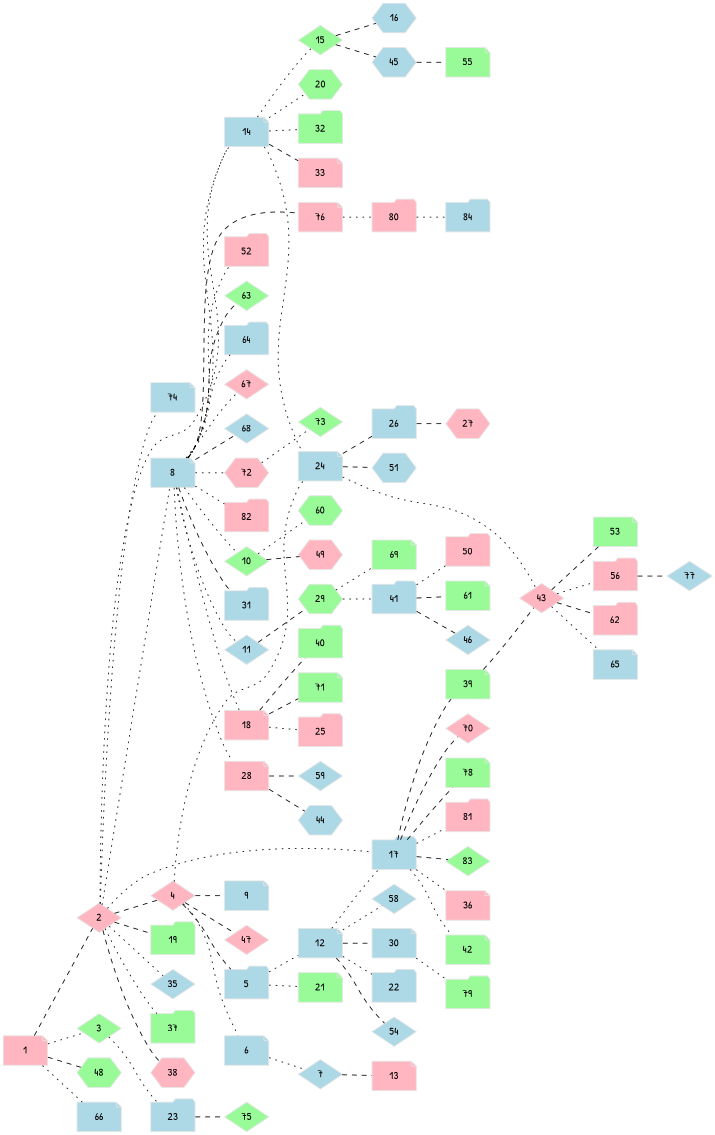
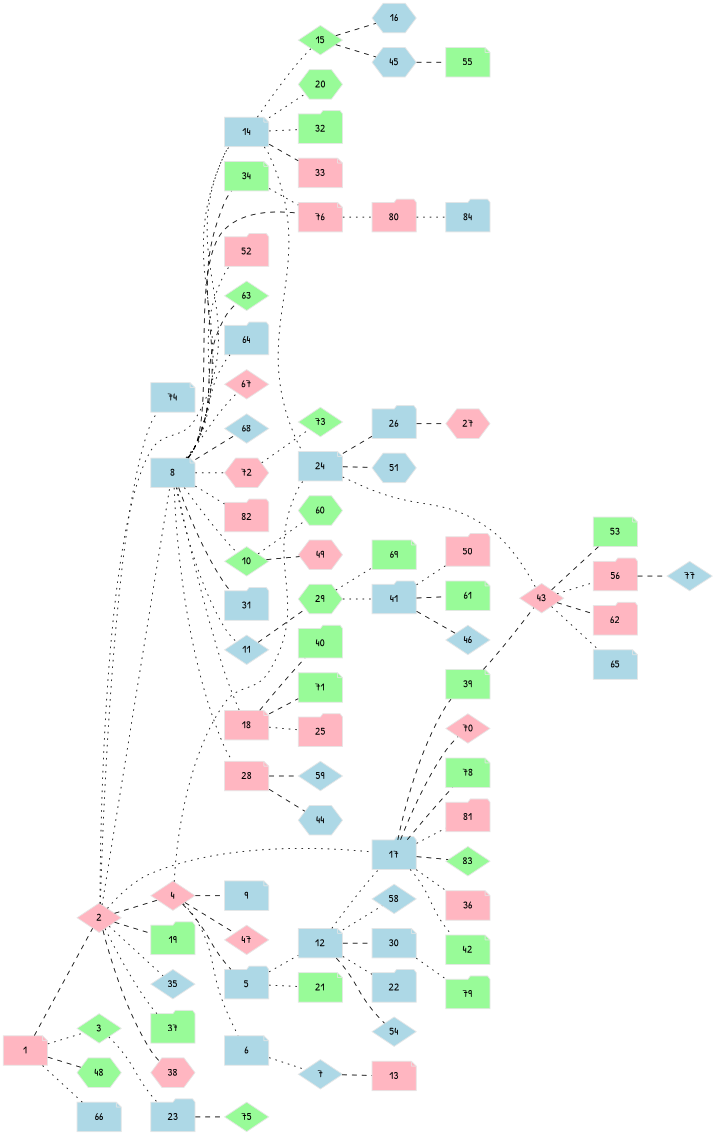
  graph {
    fontname="Patrick Hand"
    rankdir=LR
    node [color=gray90 fillcolor=lightblue fontname="Patrick Hand" shape=note style=filled]
    edge [fontname="Patrick Hand" style=dotted]
    1 [fillcolor=lightpink]
    2 [fillcolor=lightpink shape=diamond]
    3 [fillcolor=palegreen shape=diamond]
    48 [fillcolor=palegreen shape=hexagon]
    66
    4 [fillcolor=lightpink shape=diamond]
    8
    14
    17 [shape=folder]
    19 [fillcolor=palegreen shape=folder]
    35 [shape=diamond]
    37 [fillcolor=palegreen shape=folder]
    38 [fillcolor=lightpink shape=hexagon]
    74
    23 [shape=folder]
    5 [shape=folder]
    6
    9
    24
    47 [fillcolor=lightpink shape=diamond]
    10 [fillcolor=palegreen shape=diamond]
    11 [shape=diamond]
    18 [fillcolor=lightpink]
    28 [fillcolor=lightpink]
    31 [shape=folder]
+   34 [fillcolor=palegreen]
    52 [fillcolor=lightpink shape=folder]
    63 [fillcolor=palegreen shape=diamond]
    64 [shape=folder]
    67 [fillcolor=lightpink shape=diamond]
    68 [shape=diamond]
    72 [fillcolor=lightpink shape=hexagon]
    76 [fillcolor=lightpink]
    82 [fillcolor=lightpink shape=folder]
    15 [fillcolor=palegreen shape=diamond]
    20 [fillcolor=palegreen shape=hexagon]
    32 [fillcolor=palegreen shape=folder]
    33 [fillcolor=lightpink]
    36 [fillcolor=lightpink]
    39 [fillcolor=palegreen]
    42 [fillcolor=palegreen]
    70 [fillcolor=lightpink shape=diamond]
    78 [fillcolor=palegreen]
    81 [fillcolor=lightpink shape=folder]
    83 [fillcolor=palegreen shape=diamond]
    75 [fillcolor=palegreen shape=diamond]
    12
    21 [fillcolor=palegreen]
    7 [shape=diamond]
    26 [shape=folder]
    43 [fillcolor=lightpink shape=diamond]
    51 [shape=hexagon]
    22 [shape=folder]
    30
    54 [shape=diamond]
    58 [shape=diamond]
    13 [fillcolor=lightpink]
    49 [fillcolor=lightpink shape=hexagon]
    60 [fillcolor=palegreen shape=hexagon]
    29 [fillcolor=palegreen shape=hexagon]
    25 [fillcolor=lightpink shape=folder]
    40 [fillcolor=palegreen shape=folder]
    71 [fillcolor=palegreen]
    44 [shape=hexagon]
    59 [shape=diamond]
    73 [fillcolor=palegreen shape=diamond]
    80 [fillcolor=lightpink shape=folder]
    41 [shape=folder]
    69 [fillcolor=palegreen]
    79 [fillcolor=palegreen shape=folder]
    16 [shape=hexagon]
    45 [shape=hexagon]
    55 [fillcolor=palegreen]
    27 [fillcolor=lightpink shape=hexagon]
    53 [fillcolor=palegreen]
    56 [fillcolor=lightpink shape=folder]
    62 [fillcolor=lightpink shape=folder]
    65
    46 [shape=diamond]
    50 [fillcolor=lightpink shape=folder]
    61 [fillcolor=palegreen]
    77 [shape=diamond]
    84 [shape=folder]
    1 -- 2 [style=dashed]
    1 -- 3
    1 -- 48 [style=dashed]
    1 -- 66
    2 -- 4 [style=dashed]
    2 -- 8
    2 -- 14
    2 -- 17
    2 -- 19 [style=dashed]
    2 -- 35
    2 -- 37
    2 -- 38 [style=dashed]
    2 -- 74
    3 -- 23
    4 -- 5 [style=dashed]
    4 -- 6
    4 -- 9 [style=dashed]
    4 -- 24
    4 -- 47 [style=dashed]
    8 -- 14
    8 -- 10
    8 -- 11
    8 -- 18
    8 -- 28
    8 -- 31 [style=dashed]
+   8 -- 34 [style=dashed]
    8 -- 52
    8 -- 63 [style=dashed]
    8 -- 64
    8 -- 67
    8 -- 68 [style=dashed]
    8 -- 72
    8 -- 76 [style=dashed]
    8 -- 82
    14 -- 24
    14 -- 15
    14 -- 20
    14 -- 32
    14 -- 33 [style=dashed]
    17 -- 36
    17 -- 39 [style=dashed]
    17 -- 42
    17 -- 70 [style=dashed]
    17 -- 78 [style=dashed]
    17 -- 81
    17 -- 83 [style=dashed]
    23 -- 75 [style=dashed]
    5 -- 12
    5 -- 21
    6 -- 7
    24 -- 26 [style=dashed]
    24 -- 43
    24 -- 51 [style=dashed]
    10 -- 49 [style=dashed]
    10 -- 60
    11 -- 29 [style=dashed]
    18 -- 25
    18 -- 40 [style=dashed]
    18 -- 71 [style=dashed]
    28 -- 44 [style=dashed]
    28 -- 59 [style=dashed]
+   34 -- 76
    72 -- 73
    76 -- 80
    15 -- 16 [style=dashed]
    15 -- 45 [style=dashed]
    39 -- 43 [style=dashed]
    12 -- 17
    12 -- 22
    12 -- 30 [style=dashed]
    12 -- 54 [style=dashed]
    12 -- 58
    7 -- 13 [style=dashed]
    26 -- 27 [style=dashed]
    43 -- 53 [style=dashed]
    43 -- 56
    43 -- 62 [style=dashed]
    43 -- 65
    30 -- 79
    29 -- 41
    29 -- 69
    80 -- 84
    41 -- 46 [style=dashed]
    41 -- 50
    41 -- 61 [style=dashed]
    45 -- 55 [style=dashed]
    56 -- 77 [style=dashed]
  }
